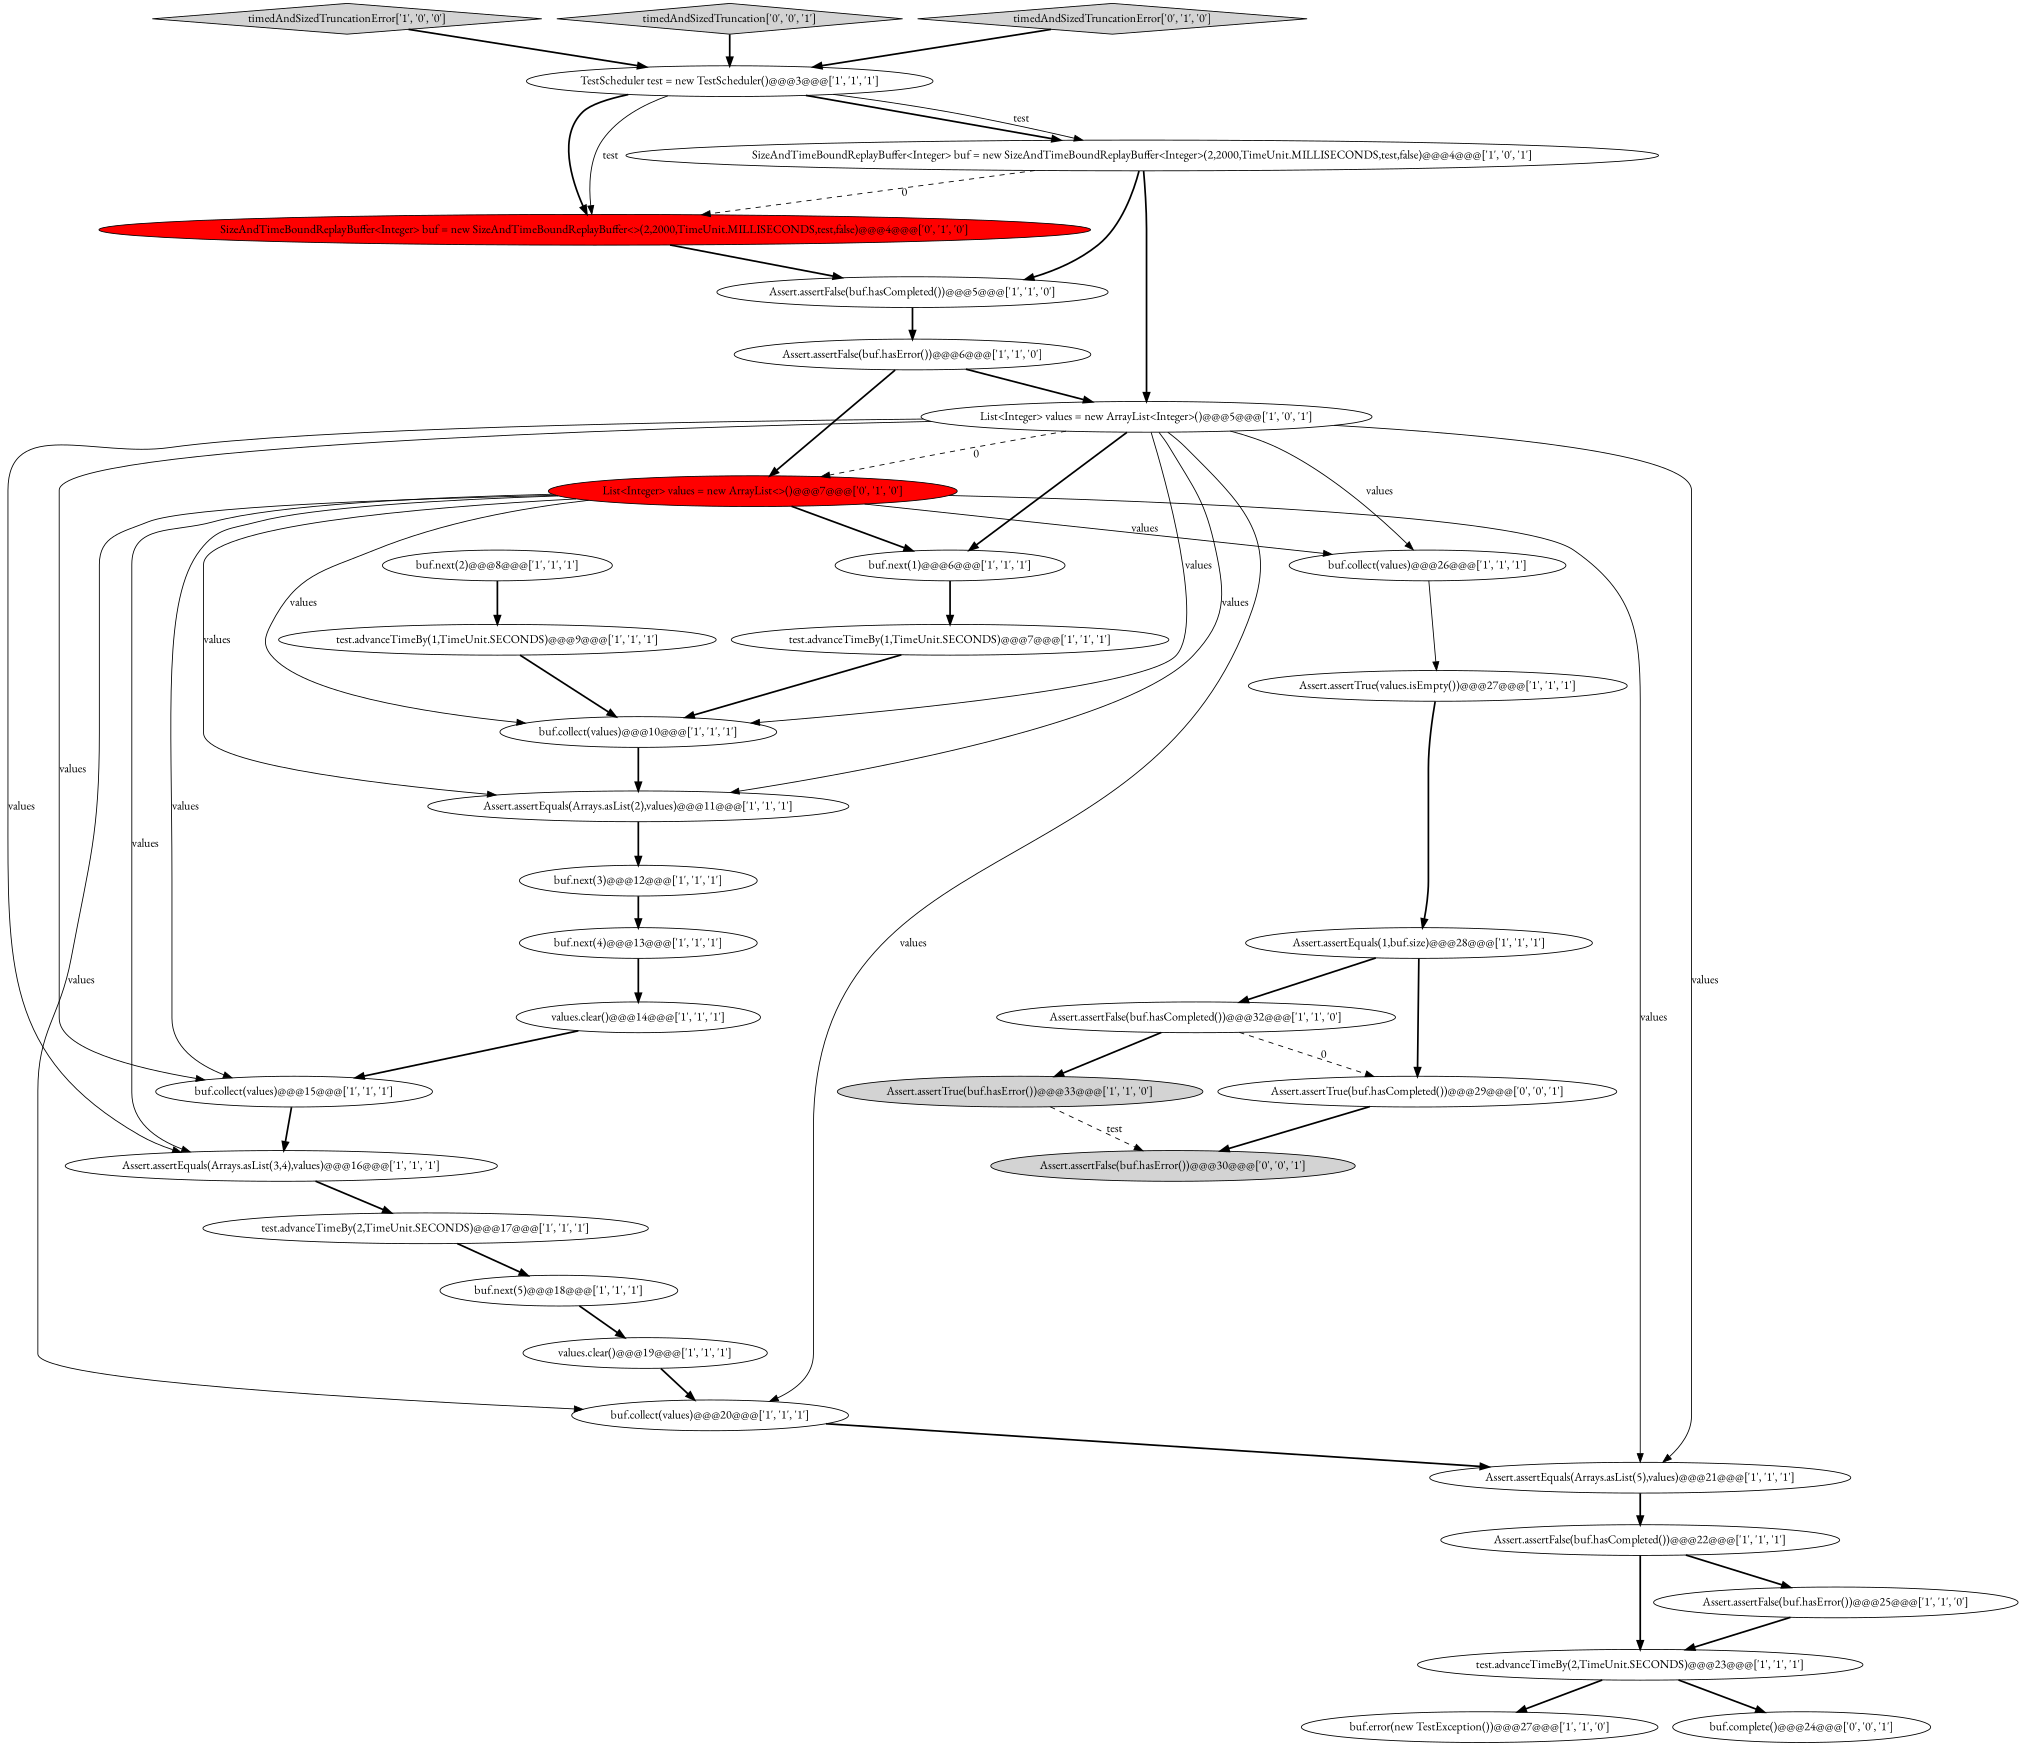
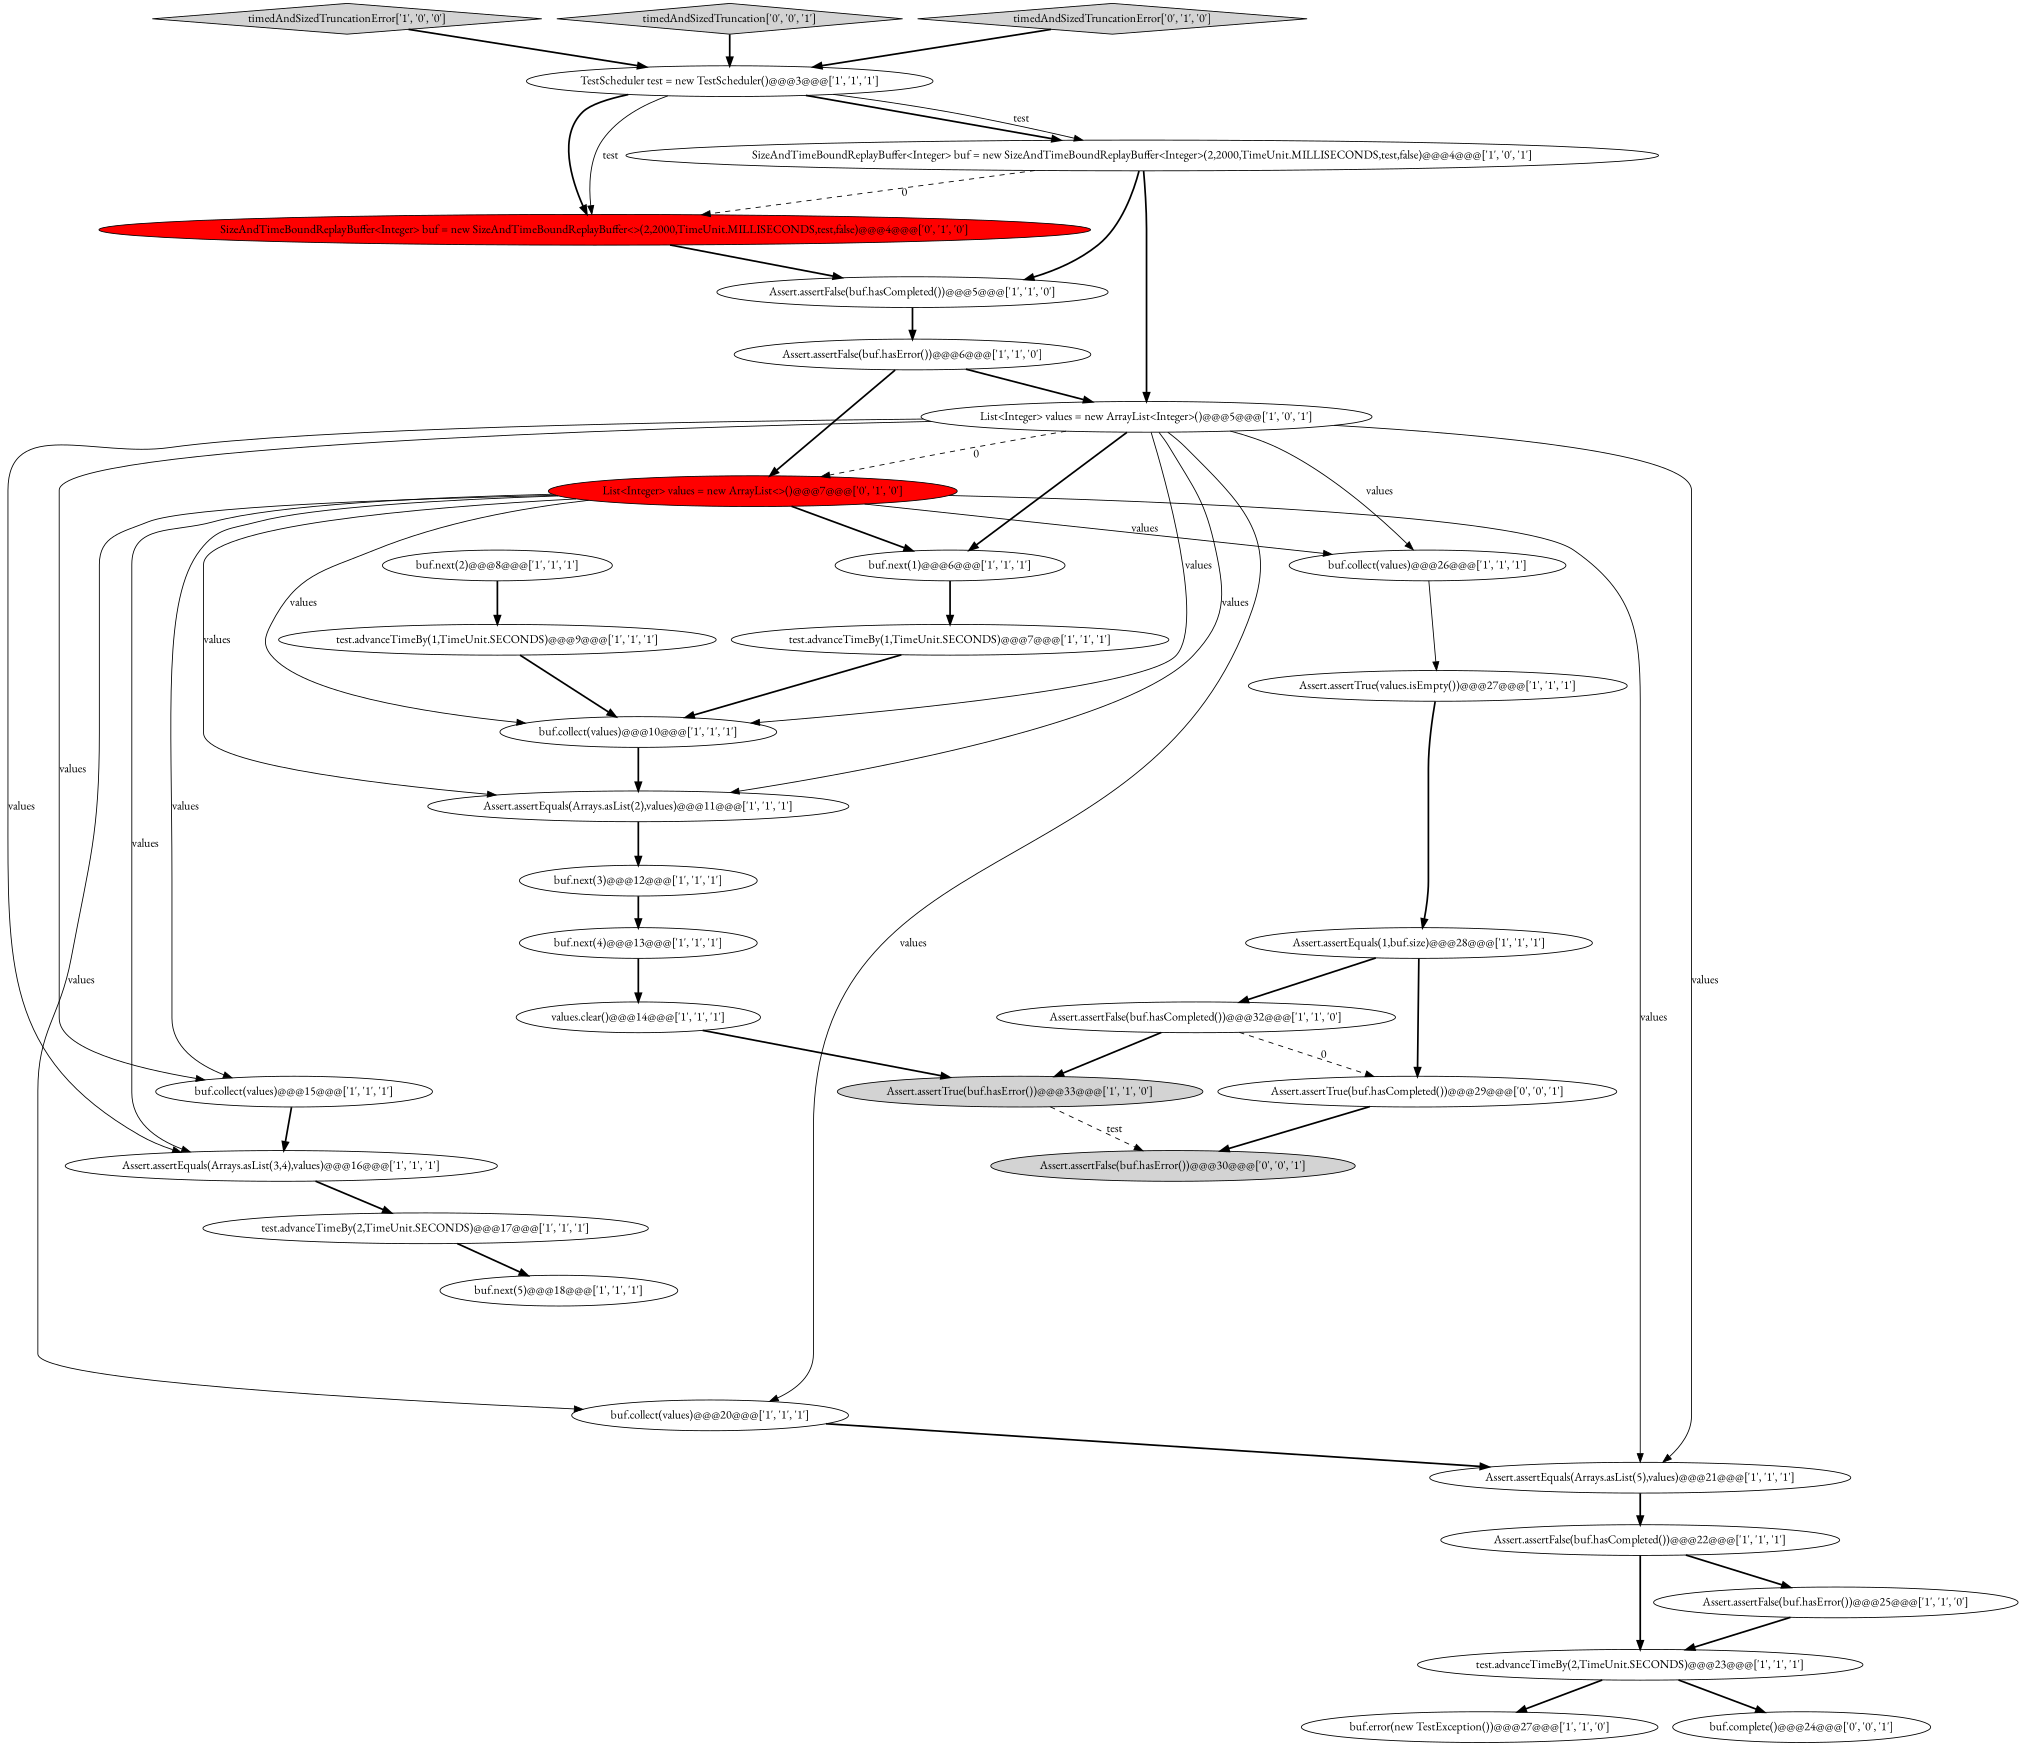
  digraph {
    fontname="EB Garamond"
    node [fillcolor=white fontname="EB Garamond" shape=ellipse style=filled]
    edge [fontname="EB Garamond" style=bold]
    n1 [label="buf.error(new TestException())@@@27@@@['1', '1', '0']"]
    n2 [label="values.clear()@@@14@@@['1', '1', '1']"]
    n3 [label="buf.collect(values)@@@15@@@['1', '1', '1']"]
    n4 [label="Assert.assertEquals(Arrays.asList(3,4),values)@@@16@@@['1', '1', '1']"]
    n5 [label="test.advanceTimeBy(2,TimeUnit.SECONDS)@@@17@@@['1', '1', '1']"]
    n6 [label="buf.next(5)@@@18@@@['1', '1', '1']"]
-   n7 [label="values.clear()@@@19@@@['1', '1', '1']"]
    n8 [fillcolor=lightgray label="Assert.assertFalse(buf.hasError())@@@30@@@['0', '0', '1']"]
    n9 [label="test.advanceTimeBy(1,TimeUnit.SECONDS)@@@7@@@['1', '1', '1']"]
    n10 [label="buf.collect(values)@@@10@@@['1', '1', '1']"]
    n11 [label="buf.next(2)@@@8@@@['1', '1', '1']"]
    n12 [label="test.advanceTimeBy(1,TimeUnit.SECONDS)@@@9@@@['1', '1', '1']"]
    n13 [fillcolor=lightgray label="Assert.assertTrue(buf.hasError())@@@33@@@['1', '1', '0']"]
    n14 [label="buf.collect(values)@@@26@@@['1', '1', '1']"]
    n15 [label="Assert.assertTrue(values.isEmpty())@@@27@@@['1', '1', '1']"]
    n16 [label="buf.collect(values)@@@20@@@['1', '1', '1']"]
    n17 [label="Assert.assertEquals(Arrays.asList(5),values)@@@21@@@['1', '1', '1']"]
    n18 [label="Assert.assertFalse(buf.hasCompleted())@@@32@@@['1', '1', '0']"]
    n19 [label="Assert.assertTrue(buf.hasCompleted())@@@29@@@['0', '0', '1']"]
    n20 [label="TestScheduler test = new TestScheduler()@@@3@@@['1', '1', '1']"]
    n21 [label="SizeAndTimeBoundReplayBuffer<Integer> buf = new SizeAndTimeBoundReplayBuffer<Integer>(2,2000,TimeUnit.MILLISECONDS,test,false)@@@4@@@['1', '0', '1']"]
    n22 [fillcolor=red label="SizeAndTimeBoundReplayBuffer<Integer> buf = new SizeAndTimeBoundReplayBuffer<>(2,2000,TimeUnit.MILLISECONDS,test,false)@@@4@@@['0', '1', '0']"]
    n23 [label="List<Integer> values = new ArrayList<Integer>()@@@5@@@['1', '0', '1']"]
    n24 [label="Assert.assertFalse(buf.hasCompleted())@@@5@@@['1', '1', '0']"]
    n25 [label="Assert.assertFalse(buf.hasCompleted())@@@22@@@['1', '1', '1']"]
    n26 [label="test.advanceTimeBy(2,TimeUnit.SECONDS)@@@23@@@['1', '1', '1']"]
    n27 [label="Assert.assertFalse(buf.hasError())@@@25@@@['1', '1', '0']"]
    n28 [label="buf.next(1)@@@6@@@['1', '1', '1']"]
    n29 [label="Assert.assertEquals(Arrays.asList(2),values)@@@11@@@['1', '1', '1']"]
    n30 [fillcolor=red label="List<Integer> values = new ArrayList<>()@@@7@@@['0', '1', '0']"]
    n31 [label="buf.next(3)@@@12@@@['1', '1', '1']"]
    n32 [label="buf.complete()@@@24@@@['0', '0', '1']"]
    n33 [fillcolor=lightgray label="timedAndSizedTruncationError['1', '0', '0']" shape=diamond]
    n34 [label="Assert.assertEquals(1,buf.size)@@@28@@@['1', '1', '1']"]
    n35 [label="buf.next(4)@@@13@@@['1', '1', '1']"]
    n36 [label="Assert.assertFalse(buf.hasError())@@@6@@@['1', '1', '0']"]
    n37 [fillcolor=lightgray label="timedAndSizedTruncation['0', '0', '1']" shape=diamond]
    n38 [fillcolor=lightgray label="timedAndSizedTruncationError['0', '1', '0']" shape=diamond]
-   n2 -> n3
+   n2 -> n13
    n3 -> n4
    n4 -> n5
    n5 -> n6
-   n6 -> n7
-   n7 -> n16
    n9 -> n10
    n10 -> n29
    n11 -> n12
    n12 -> n10
    n13 -> n8 [label=test style=dashed]
    n14 -> n15 [style=solid]
    n15 -> n34
    n16 -> n17
    n17 -> n25
    n18 -> n13
    n18 -> n19 [label=0 style=dashed]
    n19 -> n8
    n20 -> n21
    n20 -> n21 [label=test style=solid]
    n20 -> n22
    n20 -> n22 [label=test style=solid]
    n21 -> n22 [label=0 style=dashed]
    n21 -> n23
    n21 -> n24
    n22 -> n24
    n23 -> n3 [label=values style=solid]
    n23 -> n4 [label=values style=solid]
    n23 -> n10 [label=values style=solid]
    n23 -> n14 [label=values style=solid]
    n23 -> n16 [label=values style=solid]
    n23 -> n17 [label=values style=solid]
    n23 -> n28
    n23 -> n29 [label=values style=solid]
    n23 -> n30 [label=0 style=dashed]
    n24 -> n36
    n25 -> n26
    n25 -> n27
    n26 -> n1
    n26 -> n32
    n27 -> n26
    n28 -> n9
    n29 -> n31
    n30 -> n3 [label=values style=solid]
    n30 -> n4 [label=values style=solid]
    n30 -> n10 [label=values style=solid]
    n30 -> n14 [label=values style=solid]
    n30 -> n16 [label=values style=solid]
    n30 -> n17 [label=values style=solid]
    n30 -> n28
    n30 -> n29 [label=values style=solid]
    n31 -> n35
    n33 -> n20
    n34 -> n18
    n34 -> n19
    n35 -> n2
    n36 -> n23
    n36 -> n30
    n37 -> n20
    n38 -> n20
  }
